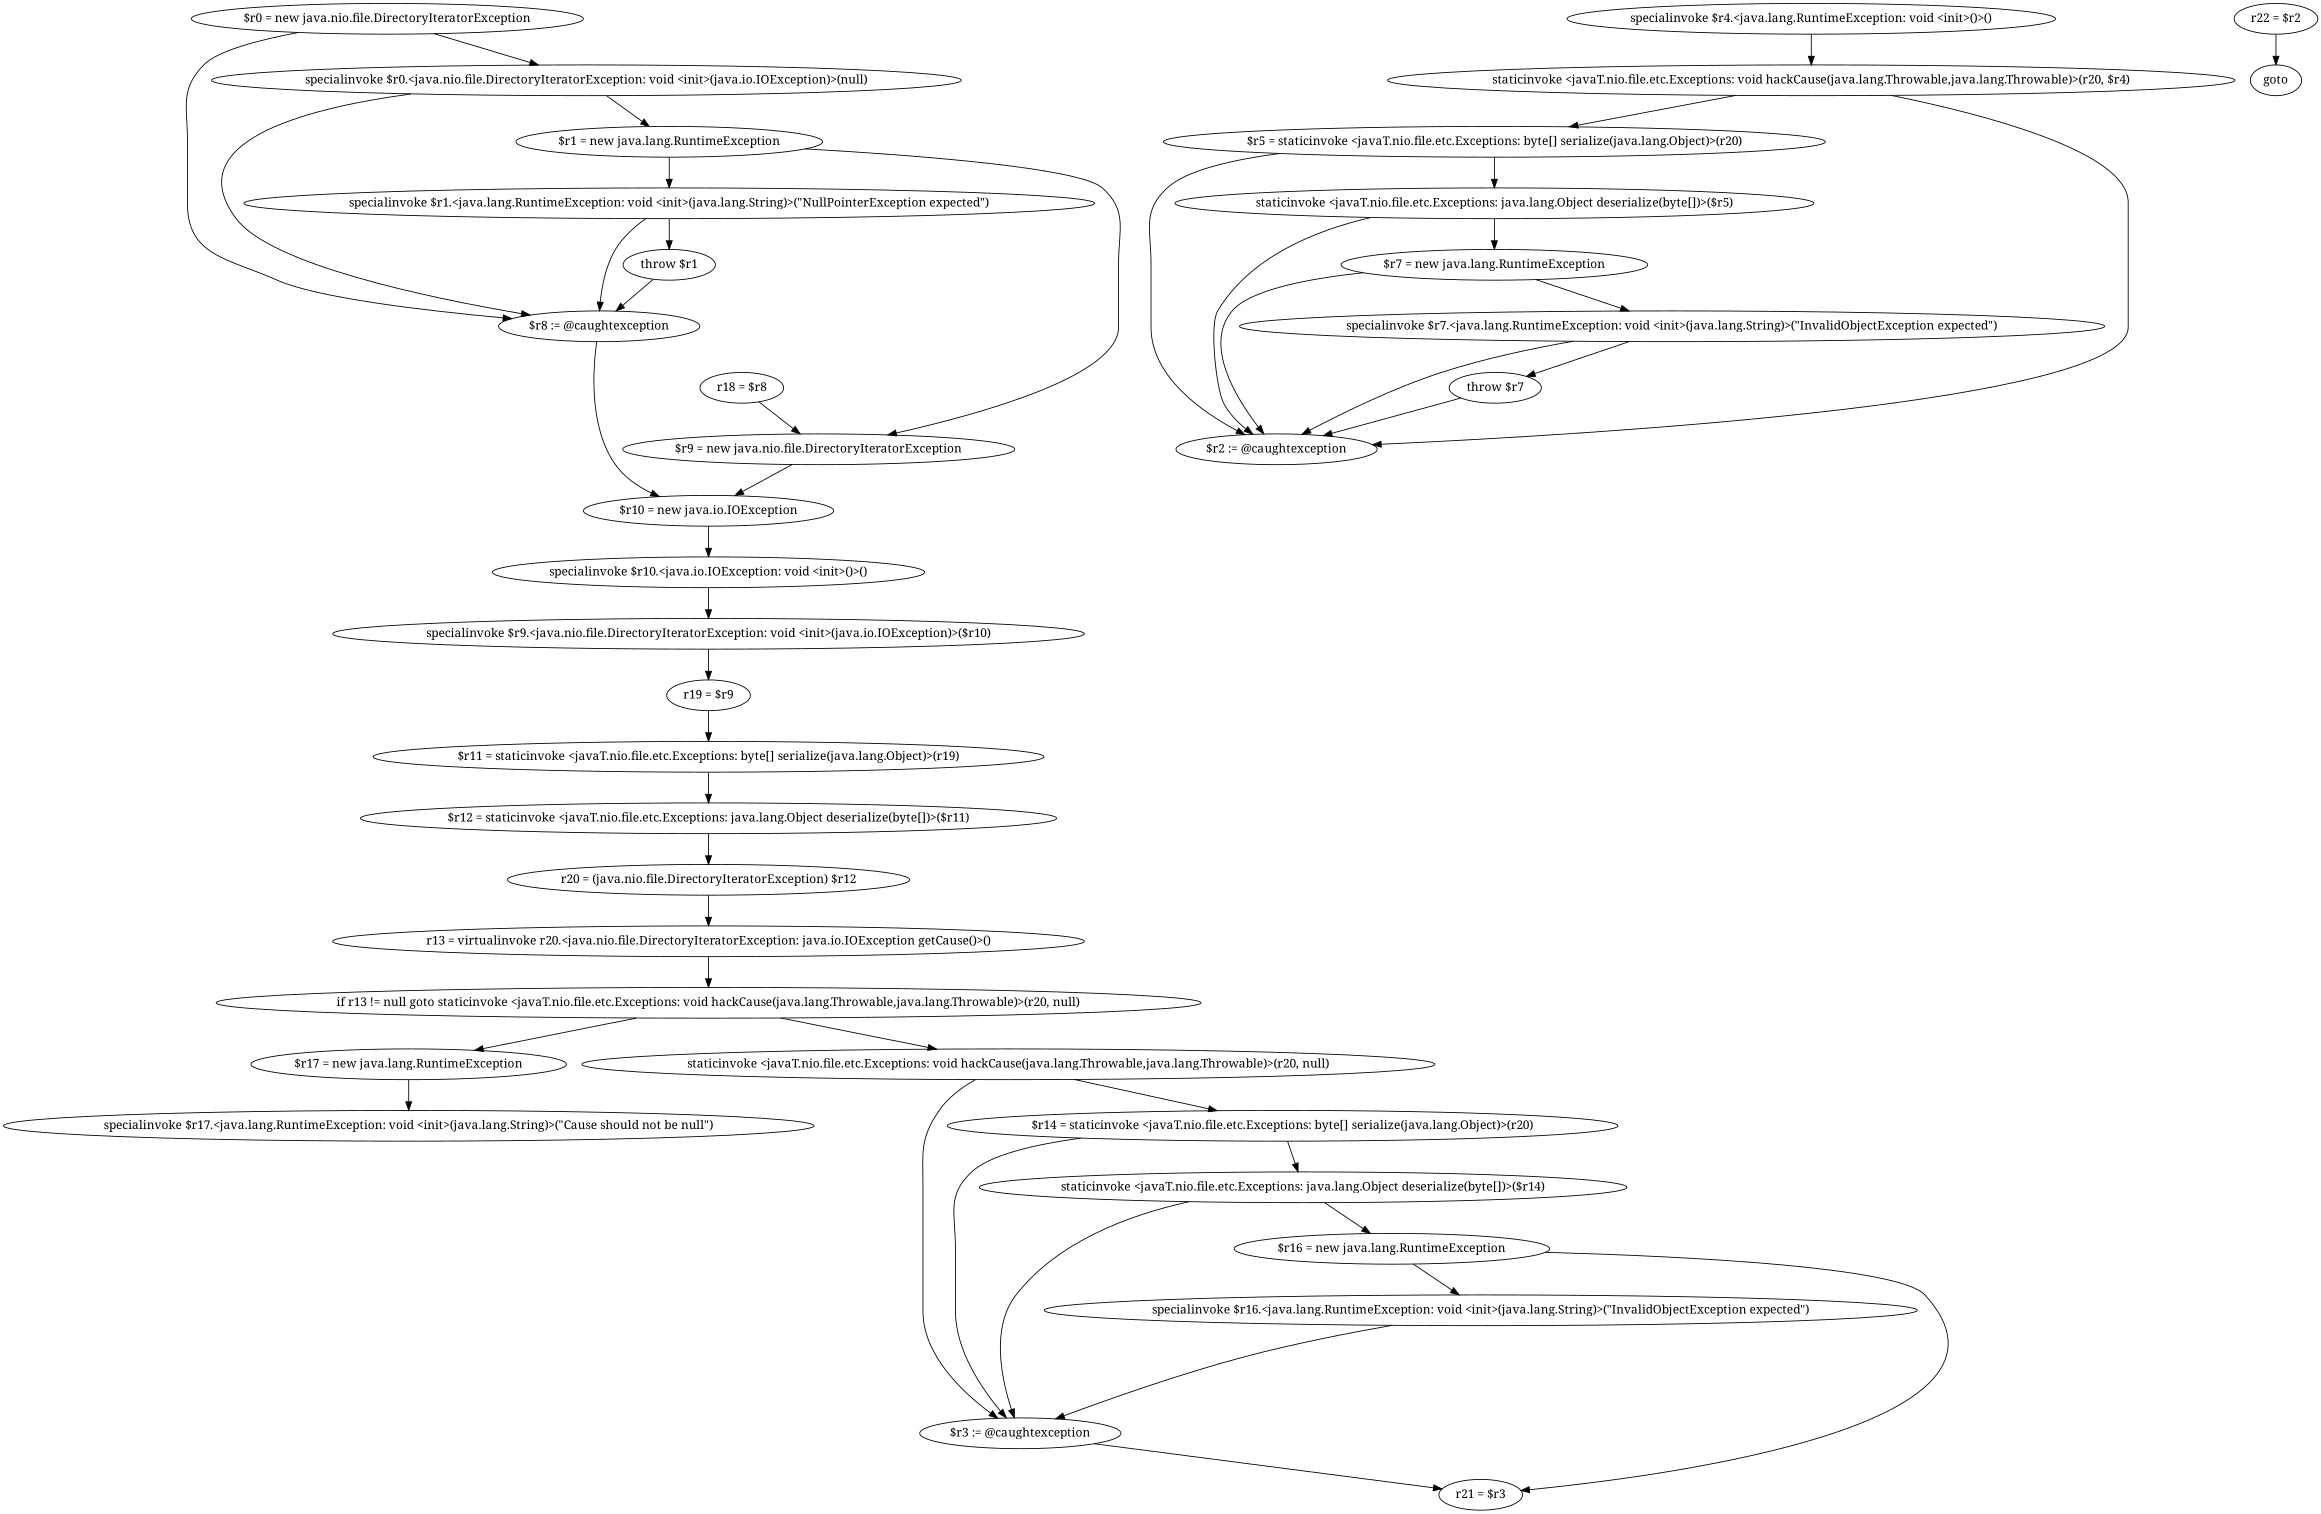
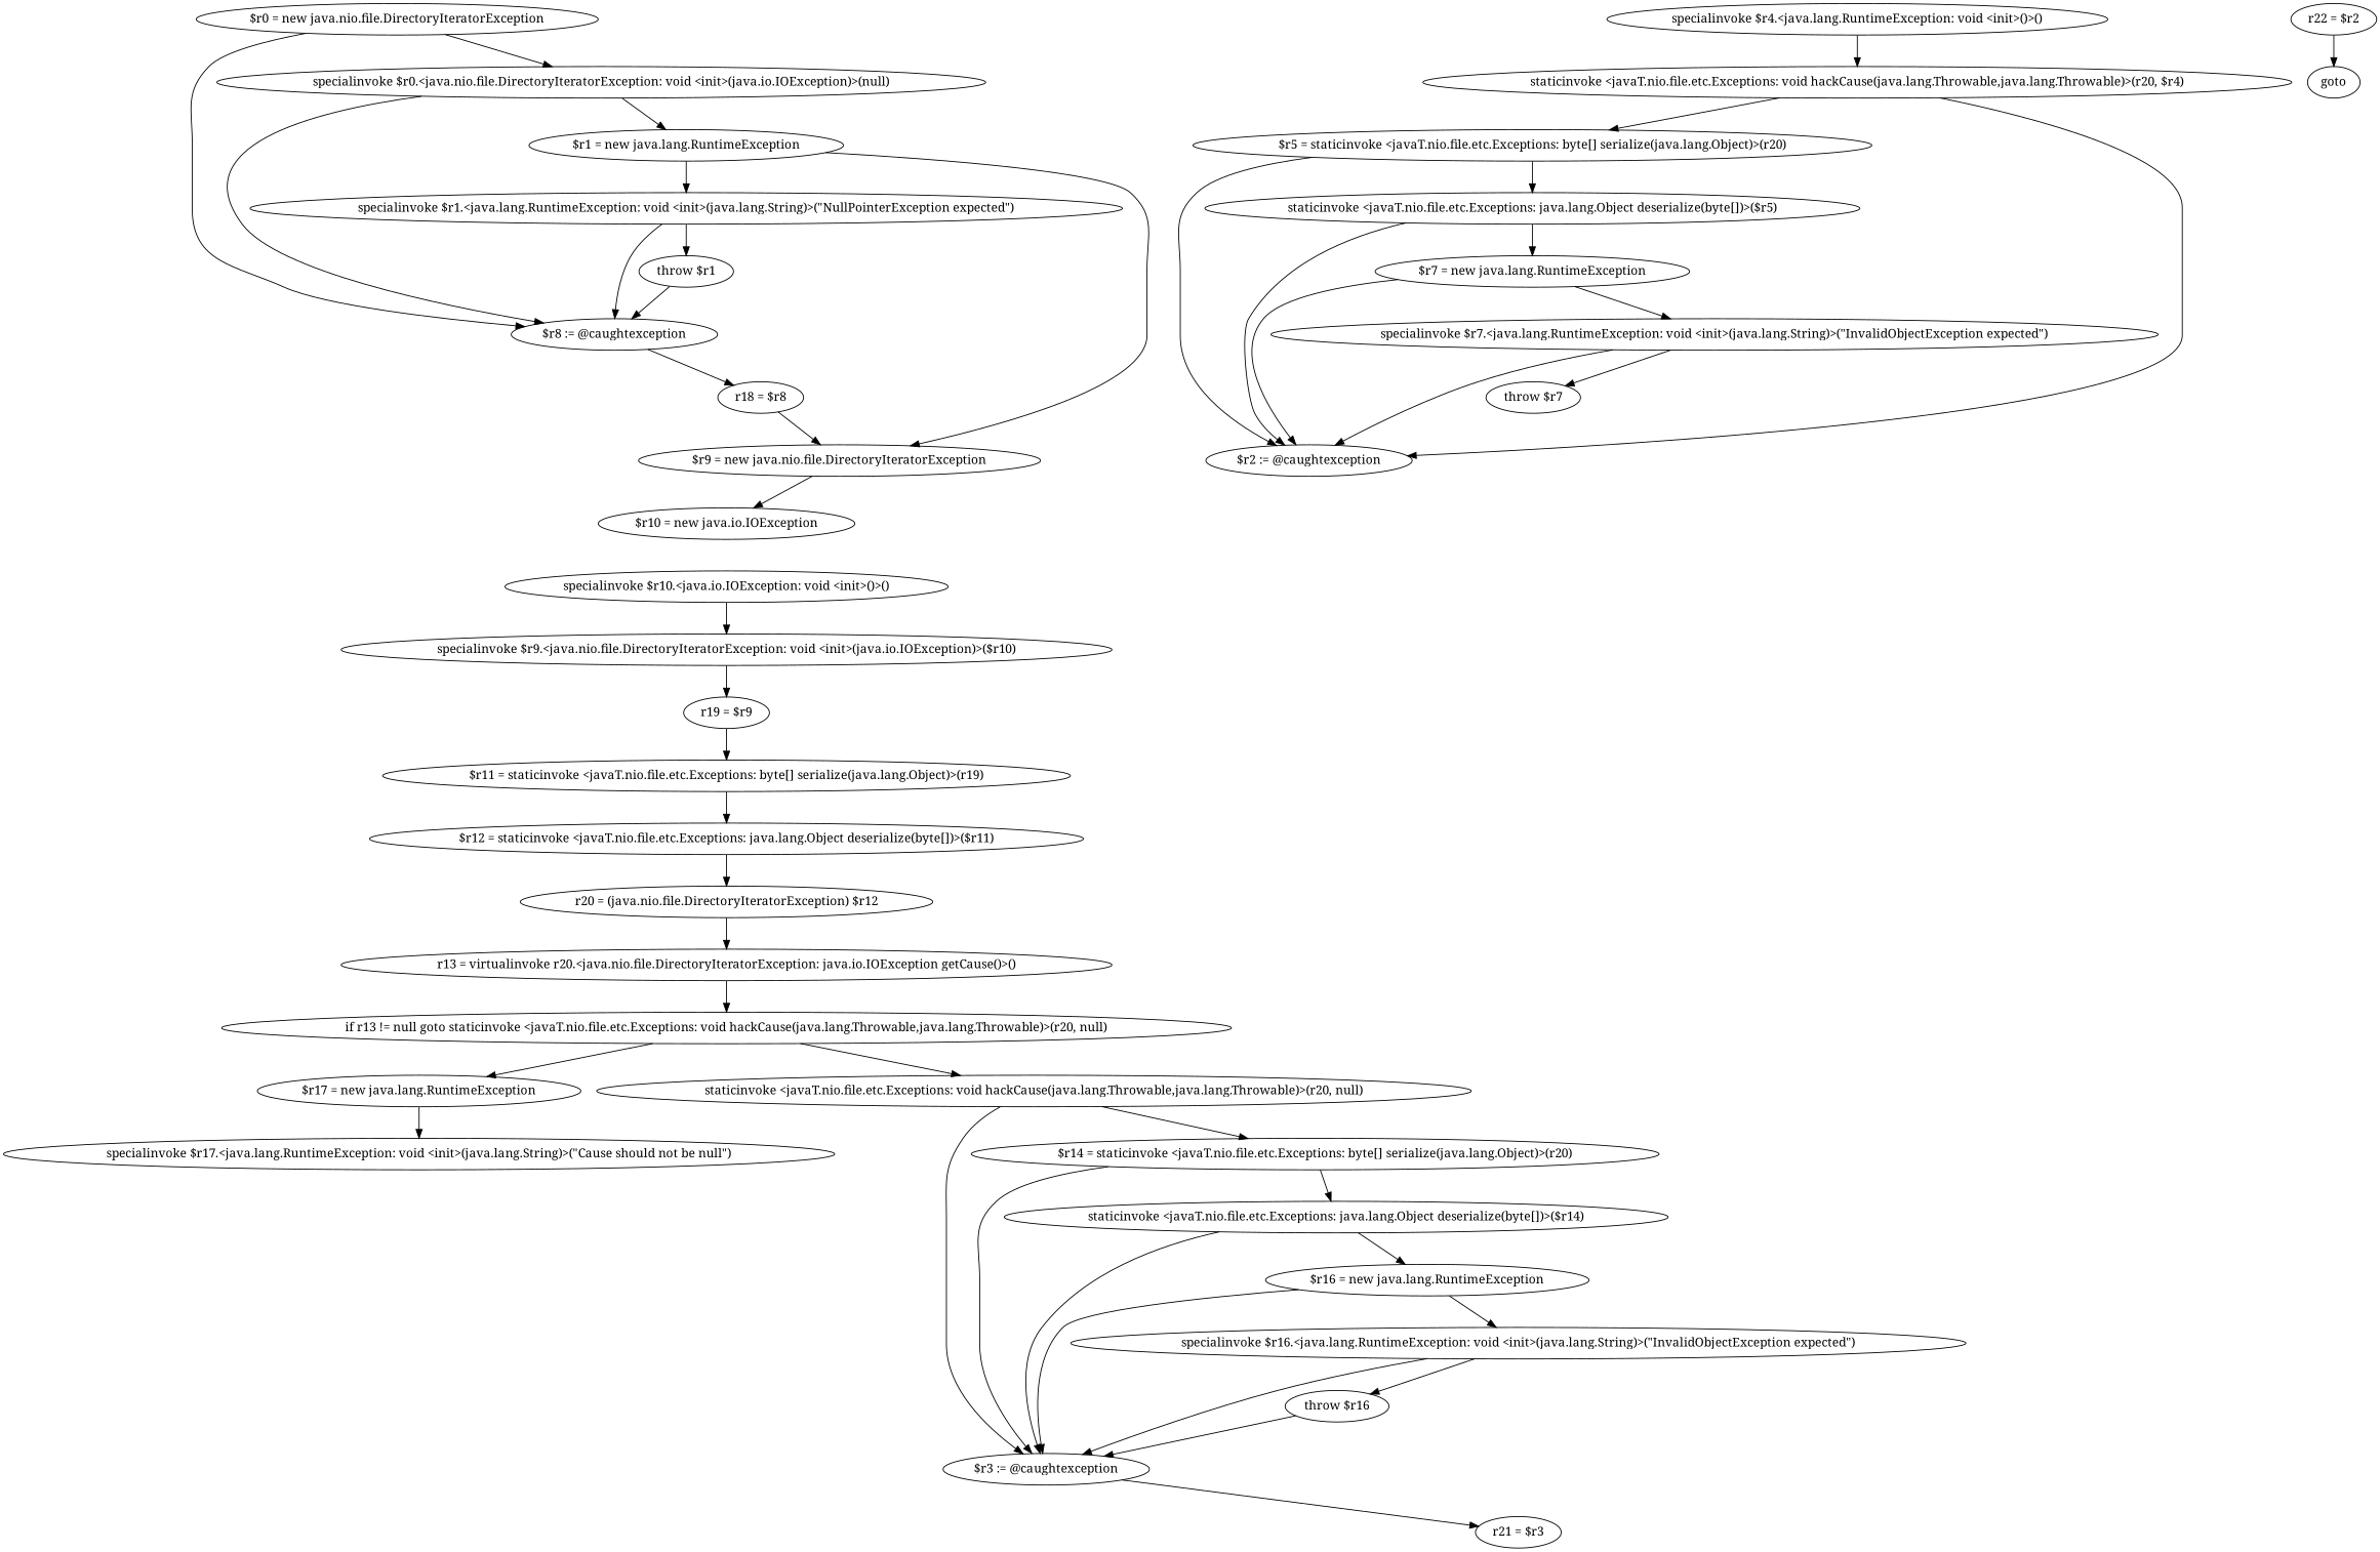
  digraph {
    fontname="Noto Serif"
    node [fontname="Noto Serif"]
    edge [fontname="Noto Serif"]
    "$r0 = new java.nio.file.DirectoryIteratorException"
    "specialinvoke $r0.<java.nio.file.DirectoryIteratorException: void <init>(java.io.IOException)>(null)"
    "$r8 := @caughtexception"
    "$r1 = new java.lang.RuntimeException"
    "r18 = $r8"
    "specialinvoke $r1.<java.lang.RuntimeException: void <init>(java.lang.String)>(\"NullPointerException expected\")"
    "$r9 = new java.nio.file.DirectoryIteratorException"
    "throw $r1"
    "$r10 = new java.io.IOException"
    "specialinvoke $r10.<java.io.IOException: void <init>()>()"
    "specialinvoke $r9.<java.nio.file.DirectoryIteratorException: void <init>(java.io.IOException)>($r10)"
    "r19 = $r9"
    "$r11 = staticinvoke <javaT.nio.file.etc.Exceptions: byte[] serialize(java.lang.Object)>(r19)"
    "$r12 = staticinvoke <javaT.nio.file.etc.Exceptions: java.lang.Object deserialize(byte[])>($r11)"
    "r20 = (java.nio.file.DirectoryIteratorException) $r12"
    "r13 = virtualinvoke r20.<java.nio.file.DirectoryIteratorException: java.io.IOException getCause()>()"
    "if r13 != null goto staticinvoke <javaT.nio.file.etc.Exceptions: void hackCause(java.lang.Throwable,java.lang.Throwable)>(r20, null)"
    "$r17 = new java.lang.RuntimeException"
    "staticinvoke <javaT.nio.file.etc.Exceptions: void hackCause(java.lang.Throwable,java.lang.Throwable)>(r20, null)"
    "specialinvoke $r17.<java.lang.RuntimeException: void <init>(java.lang.String)>(\"Cause should not be null\")"
    "$r14 = staticinvoke <javaT.nio.file.etc.Exceptions: byte[] serialize(java.lang.Object)>(r20)"
    "$r3 := @caughtexception"
    "staticinvoke <javaT.nio.file.etc.Exceptions: java.lang.Object deserialize(byte[])>($r14)"
    "r21 = $r3"
    "$r16 = new java.lang.RuntimeException"
    "specialinvoke $r16.<java.lang.RuntimeException: void <init>(java.lang.String)>(\"InvalidObjectException expected\")"
+   "throw $r16"
    "specialinvoke $r4.<java.lang.RuntimeException: void <init>()>()"
    "staticinvoke <javaT.nio.file.etc.Exceptions: void hackCause(java.lang.Throwable,java.lang.Throwable)>(r20, $r4)"
    "$r5 = staticinvoke <javaT.nio.file.etc.Exceptions: byte[] serialize(java.lang.Object)>(r20)"
    "$r2 := @caughtexception"
    "staticinvoke <javaT.nio.file.etc.Exceptions: java.lang.Object deserialize(byte[])>($r5)"
    "$r7 = new java.lang.RuntimeException"
    "specialinvoke $r7.<java.lang.RuntimeException: void <init>(java.lang.String)>(\"InvalidObjectException expected\")"
    "throw $r7"
    n36 [label=goto]
    "r22 = $r2"
    "$r0 = new java.nio.file.DirectoryIteratorException" -> "specialinvoke $r0.<java.nio.file.DirectoryIteratorException: void <init>(java.io.IOException)>(null)"
    "$r0 = new java.nio.file.DirectoryIteratorException" -> "$r8 := @caughtexception"
    "specialinvoke $r0.<java.nio.file.DirectoryIteratorException: void <init>(java.io.IOException)>(null)" -> "$r8 := @caughtexception"
    "specialinvoke $r0.<java.nio.file.DirectoryIteratorException: void <init>(java.io.IOException)>(null)" -> "$r1 = new java.lang.RuntimeException"
-   "$r8 := @caughtexception" -> "$r10 = new java.io.IOException"
+   "$r8 := @caughtexception" -> "r18 = $r8"
    "$r1 = new java.lang.RuntimeException" -> "specialinvoke $r1.<java.lang.RuntimeException: void <init>(java.lang.String)>(\"NullPointerException expected\")"
    "$r1 = new java.lang.RuntimeException" -> "$r9 = new java.nio.file.DirectoryIteratorException"
    "r18 = $r8" -> "$r9 = new java.nio.file.DirectoryIteratorException"
    "specialinvoke $r1.<java.lang.RuntimeException: void <init>(java.lang.String)>(\"NullPointerException expected\")" -> "$r8 := @caughtexception"
    "specialinvoke $r1.<java.lang.RuntimeException: void <init>(java.lang.String)>(\"NullPointerException expected\")" -> "throw $r1"
    "$r9 = new java.nio.file.DirectoryIteratorException" -> "$r10 = new java.io.IOException"
    "throw $r1" -> "$r8 := @caughtexception"
-   "$r10 = new java.io.IOException" -> "specialinvoke $r10.<java.io.IOException: void <init>()>()"
    "specialinvoke $r10.<java.io.IOException: void <init>()>()" -> "specialinvoke $r9.<java.nio.file.DirectoryIteratorException: void <init>(java.io.IOException)>($r10)"
    "specialinvoke $r9.<java.nio.file.DirectoryIteratorException: void <init>(java.io.IOException)>($r10)" -> "r19 = $r9"
    "r19 = $r9" -> "$r11 = staticinvoke <javaT.nio.file.etc.Exceptions: byte[] serialize(java.lang.Object)>(r19)"
    "$r11 = staticinvoke <javaT.nio.file.etc.Exceptions: byte[] serialize(java.lang.Object)>(r19)" -> "$r12 = staticinvoke <javaT.nio.file.etc.Exceptions: java.lang.Object deserialize(byte[])>($r11)"
    "$r12 = staticinvoke <javaT.nio.file.etc.Exceptions: java.lang.Object deserialize(byte[])>($r11)" -> "r20 = (java.nio.file.DirectoryIteratorException) $r12"
    "r20 = (java.nio.file.DirectoryIteratorException) $r12" -> "r13 = virtualinvoke r20.<java.nio.file.DirectoryIteratorException: java.io.IOException getCause()>()"
    "r13 = virtualinvoke r20.<java.nio.file.DirectoryIteratorException: java.io.IOException getCause()>()" -> "if r13 != null goto staticinvoke <javaT.nio.file.etc.Exceptions: void hackCause(java.lang.Throwable,java.lang.Throwable)>(r20, null)"
    "if r13 != null goto staticinvoke <javaT.nio.file.etc.Exceptions: void hackCause(java.lang.Throwable,java.lang.Throwable)>(r20, null)" -> "$r17 = new java.lang.RuntimeException"
    "if r13 != null goto staticinvoke <javaT.nio.file.etc.Exceptions: void hackCause(java.lang.Throwable,java.lang.Throwable)>(r20, null)" -> "staticinvoke <javaT.nio.file.etc.Exceptions: void hackCause(java.lang.Throwable,java.lang.Throwable)>(r20, null)"
    "$r17 = new java.lang.RuntimeException" -> "specialinvoke $r17.<java.lang.RuntimeException: void <init>(java.lang.String)>(\"Cause should not be null\")"
    "staticinvoke <javaT.nio.file.etc.Exceptions: void hackCause(java.lang.Throwable,java.lang.Throwable)>(r20, null)" -> "$r14 = staticinvoke <javaT.nio.file.etc.Exceptions: byte[] serialize(java.lang.Object)>(r20)"
    "staticinvoke <javaT.nio.file.etc.Exceptions: void hackCause(java.lang.Throwable,java.lang.Throwable)>(r20, null)" -> "$r3 := @caughtexception"
    "$r14 = staticinvoke <javaT.nio.file.etc.Exceptions: byte[] serialize(java.lang.Object)>(r20)" -> "$r3 := @caughtexception"
    "$r14 = staticinvoke <javaT.nio.file.etc.Exceptions: byte[] serialize(java.lang.Object)>(r20)" -> "staticinvoke <javaT.nio.file.etc.Exceptions: java.lang.Object deserialize(byte[])>($r14)"
    "$r3 := @caughtexception" -> "r21 = $r3"
    "staticinvoke <javaT.nio.file.etc.Exceptions: java.lang.Object deserialize(byte[])>($r14)" -> "$r3 := @caughtexception"
    "staticinvoke <javaT.nio.file.etc.Exceptions: java.lang.Object deserialize(byte[])>($r14)" -> "$r16 = new java.lang.RuntimeException"
-   "$r16 = new java.lang.RuntimeException" -> "r21 = $r3"
+   "$r16 = new java.lang.RuntimeException" -> "$r3 := @caughtexception"
    "$r16 = new java.lang.RuntimeException" -> "specialinvoke $r16.<java.lang.RuntimeException: void <init>(java.lang.String)>(\"InvalidObjectException expected\")"
    "specialinvoke $r16.<java.lang.RuntimeException: void <init>(java.lang.String)>(\"InvalidObjectException expected\")" -> "$r3 := @caughtexception"
+   "specialinvoke $r16.<java.lang.RuntimeException: void <init>(java.lang.String)>(\"InvalidObjectException expected\")" -> "throw $r16"
+   "throw $r16" -> "$r3 := @caughtexception"
    "specialinvoke $r4.<java.lang.RuntimeException: void <init>()>()" -> "staticinvoke <javaT.nio.file.etc.Exceptions: void hackCause(java.lang.Throwable,java.lang.Throwable)>(r20, $r4)"
    "staticinvoke <javaT.nio.file.etc.Exceptions: void hackCause(java.lang.Throwable,java.lang.Throwable)>(r20, $r4)" -> "$r5 = staticinvoke <javaT.nio.file.etc.Exceptions: byte[] serialize(java.lang.Object)>(r20)"
    "staticinvoke <javaT.nio.file.etc.Exceptions: void hackCause(java.lang.Throwable,java.lang.Throwable)>(r20, $r4)" -> "$r2 := @caughtexception"
    "$r5 = staticinvoke <javaT.nio.file.etc.Exceptions: byte[] serialize(java.lang.Object)>(r20)" -> "$r2 := @caughtexception"
    "$r5 = staticinvoke <javaT.nio.file.etc.Exceptions: byte[] serialize(java.lang.Object)>(r20)" -> "staticinvoke <javaT.nio.file.etc.Exceptions: java.lang.Object deserialize(byte[])>($r5)"
    "staticinvoke <javaT.nio.file.etc.Exceptions: java.lang.Object deserialize(byte[])>($r5)" -> "$r2 := @caughtexception"
    "staticinvoke <javaT.nio.file.etc.Exceptions: java.lang.Object deserialize(byte[])>($r5)" -> "$r7 = new java.lang.RuntimeException"
    "$r7 = new java.lang.RuntimeException" -> "$r2 := @caughtexception"
    "$r7 = new java.lang.RuntimeException" -> "specialinvoke $r7.<java.lang.RuntimeException: void <init>(java.lang.String)>(\"InvalidObjectException expected\")"
    "specialinvoke $r7.<java.lang.RuntimeException: void <init>(java.lang.String)>(\"InvalidObjectException expected\")" -> "$r2 := @caughtexception"
    "specialinvoke $r7.<java.lang.RuntimeException: void <init>(java.lang.String)>(\"InvalidObjectException expected\")" -> "throw $r7"
-   "throw $r7" -> "$r2 := @caughtexception"
    "r22 = $r2" -> n36
  }
